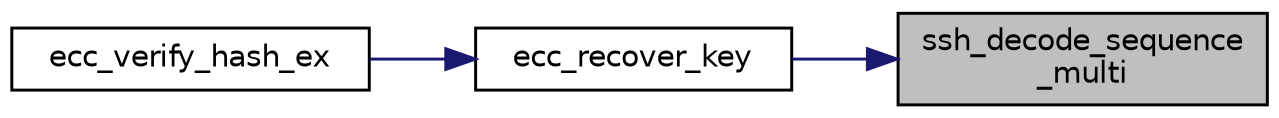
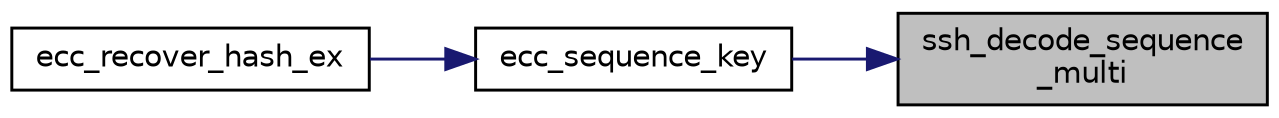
  digraph {
    rankdir=RL
    node [color=black fillcolor=white fontname=Helvetica fontsize=10 shape=record style=filled]
    edge [color=midnightblue dir=back fontname=Helvetica fontsize=10 labelfontname=Helvetica labelfontsize=10 style=solid]
    n1 [fillcolor=grey75 fontcolor=black height=0.2 label="ssh_decode_sequence\l_multi" width=0.4]
-   n2 [height=0.2 label=ecc_recover_key width=0.4]
-   n3 [height=0.2 label=ecc_verify_hash_ex width=0.4]
+   n2 [height=0.2 label=ecc_sequence_key width=0.4]
+   n3 [height=0.2 label=ecc_recover_hash_ex width=0.4]
    n1 -> n2
    n2 -> n3
  }
